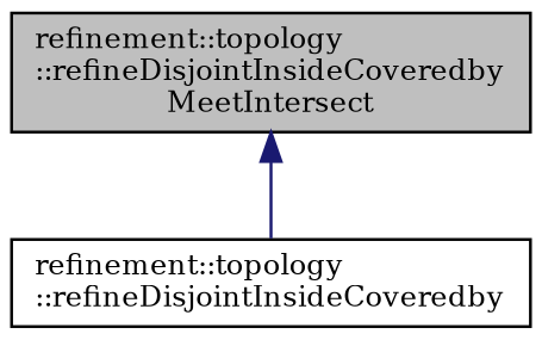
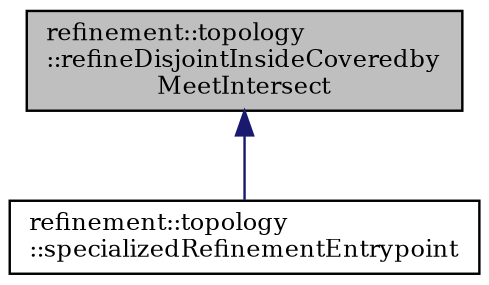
  digraph {
    rankdir=TB
    fontname="DejaVu Serif"
    node [color=black fontname="DejaVu Serif" fontsize=10 shape=record]
    n1 [fillcolor=grey75 fontcolor=black height=0.2 label="refinement::topology\l::refineDisjointInsideCoveredby\lMeetIntersect" style=filled width=0.4]
-   n2 [height=0.2 label="refinement::topology\l::refineDisjointInsideCoveredby" width=0.4]
+   n2 [height=0.2 label="refinement::topology\l::specializedRefinementEntrypoint" width=0.4]
    n1 -> n2 [color=midnightblue dir=back fontname="DejaVu Serif" fontsize=10 labelfontname=Helvetica labelfontsize=10 style=solid]
  }
